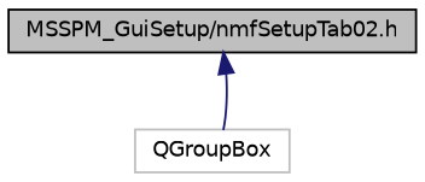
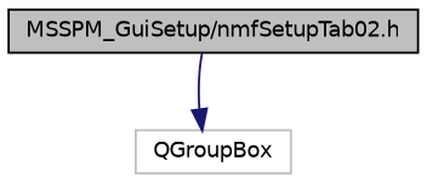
  digraph {
    node [fontname=Helvetica fontsize=10 shape=record style=filled]
    n1 [color=black fillcolor=grey75 fontcolor=black height=0.2 label="MSSPM_GuiSetup/nmfSetupTab02.h" width=0.4]
    n2 [color=grey75 fillcolor=white height=0.2 label=QGroupBox width=0.4]
-   n2 -> n1 [color=midnightblue fontname=Helvetica fontsize=10 labelfontname=Helvetica labelfontsize=10 style=solid]
+   n1 -> n2 [color=midnightblue fontname=Helvetica fontsize=10 labelfontname=Helvetica labelfontsize=10 style=solid]
  }
